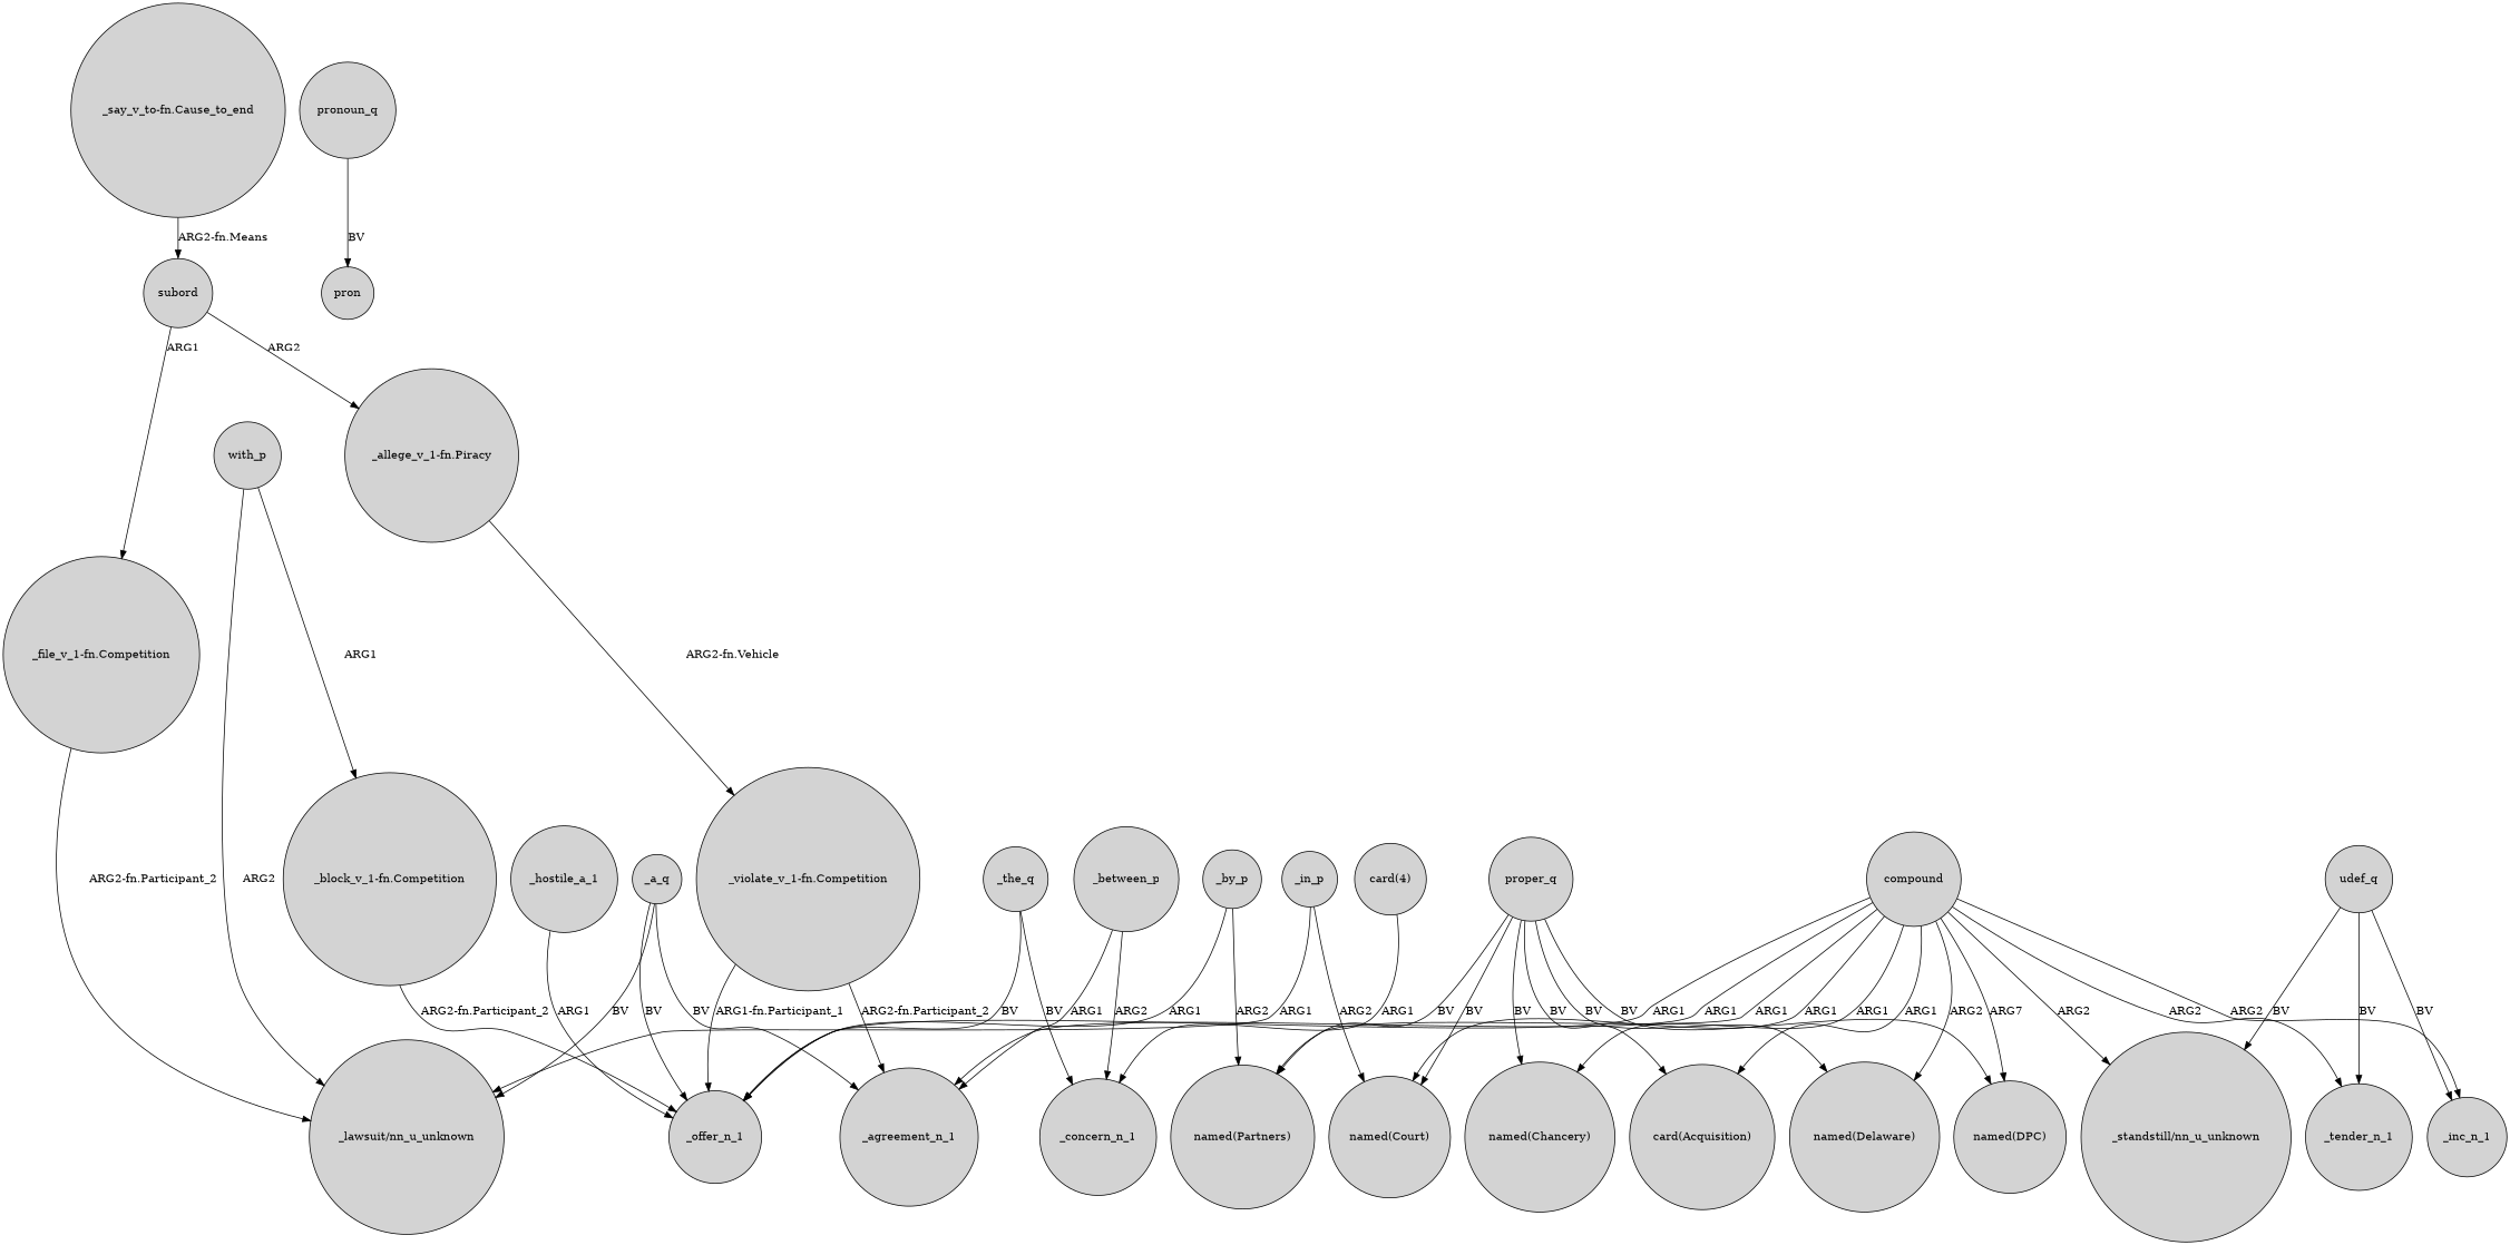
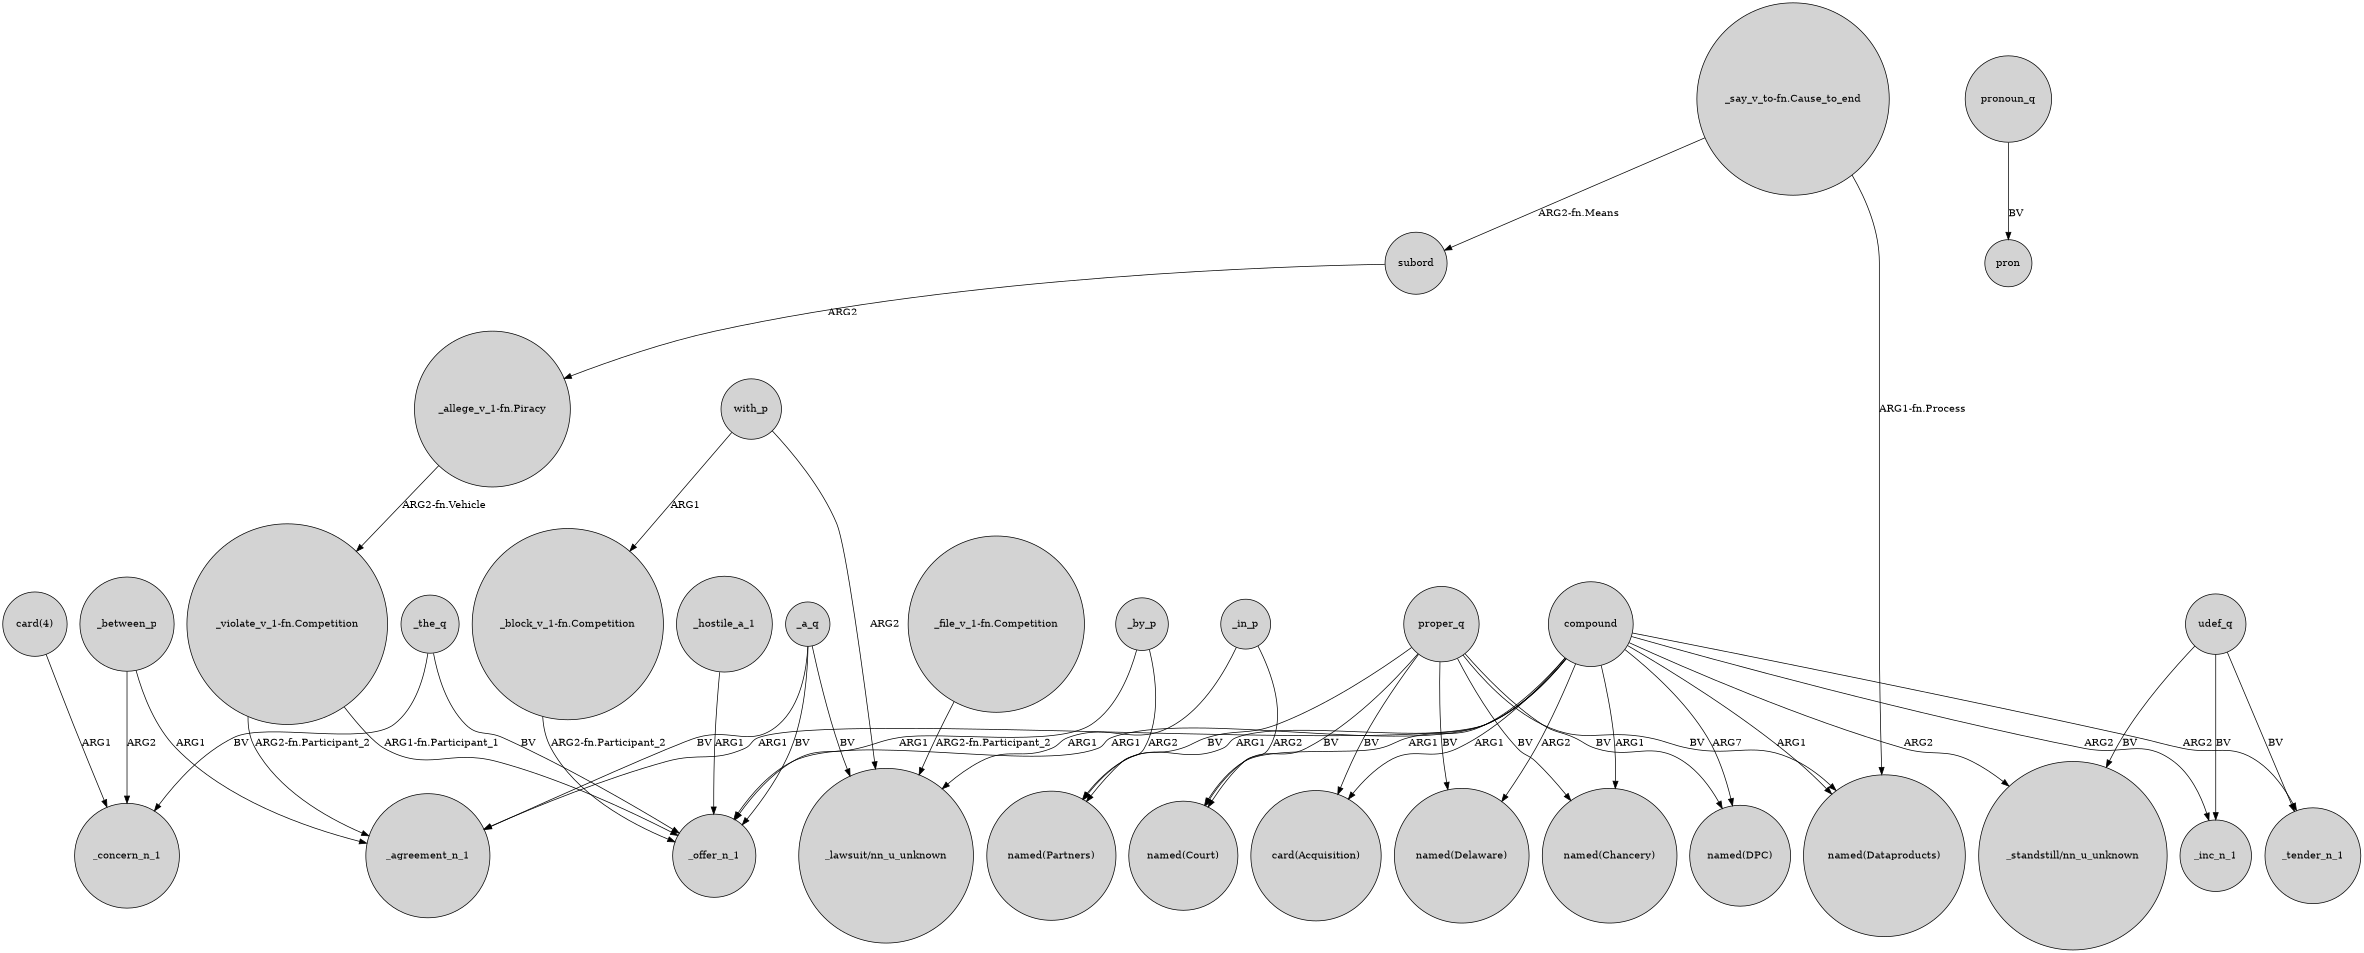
  digraph {
    node [shape=circle style=filled]
    "_block_v_1-fn.Competition"
    _offer_n_1
    "_say_v_to-fn.Cause_to_end"
+   "named(Dataproducts)"
    subord
    "_file_v_1-fn.Competition"
    "_allege_v_1-fn.Piracy"
    with_p
    "_lawsuit/nn_u_unknown"
    _by_p
    "named(Partners)"
    "_violate_v_1-fn.Competition"
    _between_p
    _concern_n_1
    _agreement_n_1
    compound
    "named(Delaware)"
    "_standstill/nn_u_unknown"
    "named(DPC)"
    _inc_n_1
    "named(Court)"
    _tender_n_1
    n23 [label="card(Acquisition)"]
    "named(Chancery)"
    udef_q
    proper_q
    _the_q
    pronoun_q
    pron
    _hostile_a_1
    _a_q
    _in_p
    n33 [label="card(4)"]
    "_block_v_1-fn.Competition" -> _offer_n_1 [label="ARG2-fn.Participant_2"]
+   "_say_v_to-fn.Cause_to_end" -> "named(Dataproducts)" [label="ARG1-fn.Process"]
    "_say_v_to-fn.Cause_to_end" -> subord [label="ARG2-fn.Means"]
-   subord -> "_file_v_1-fn.Competition" [label=ARG1]
    subord -> "_allege_v_1-fn.Piracy" [label=ARG2]
    "_file_v_1-fn.Competition" -> "_lawsuit/nn_u_unknown" [label="ARG2-fn.Participant_2"]
    "_allege_v_1-fn.Piracy" -> "_violate_v_1-fn.Competition" [label="ARG2-fn.Vehicle"]
    with_p -> "_block_v_1-fn.Competition" [label=ARG1]
    with_p -> "_lawsuit/nn_u_unknown" [label=ARG2]
    _by_p -> _offer_n_1 [label=ARG1]
    _by_p -> "named(Partners)" [label=ARG2]
    "_violate_v_1-fn.Competition" -> _offer_n_1 [label="ARG1-fn.Participant_1"]
    "_violate_v_1-fn.Competition" -> _agreement_n_1 [label="ARG2-fn.Participant_2"]
    _between_p -> _concern_n_1 [label=ARG2]
    _between_p -> _agreement_n_1 [label=ARG1]
    compound -> _offer_n_1 [label=ARG1]
+   compound -> "named(Dataproducts)" [label=ARG1]
    compound -> "named(Partners)" [label=ARG1]
    compound -> _agreement_n_1 [label=ARG1]
    compound -> "named(Delaware)" [label=ARG2]
    compound -> "_standstill/nn_u_unknown" [label=ARG2]
    compound -> "named(DPC)" [label=ARG7]
    compound -> _inc_n_1 [label=ARG2]
    compound -> "named(Court)" [label=ARG1]
    compound -> _tender_n_1 [label=ARG2]
    compound -> n23 [label=ARG1]
    compound -> "named(Chancery)" [label=ARG1]
    udef_q -> "_standstill/nn_u_unknown" [label=BV]
    udef_q -> _inc_n_1 [label=BV]
    udef_q -> _tender_n_1 [label=BV]
+   proper_q -> "named(Dataproducts)" [label=BV]
    proper_q -> "named(Partners)" [label=BV]
    proper_q -> "named(Delaware)" [label=BV]
    proper_q -> "named(DPC)" [label=BV]
    proper_q -> "named(Court)" [label=BV]
    proper_q -> n23 [label=BV]
    proper_q -> "named(Chancery)" [label=BV]
    _the_q -> _offer_n_1 [label=BV]
    _the_q -> _concern_n_1 [label=BV]
    pronoun_q -> pron [label=BV]
    _hostile_a_1 -> _offer_n_1 [label=ARG1]
    _a_q -> _offer_n_1 [label=BV]
    _a_q -> "_lawsuit/nn_u_unknown" [label=BV]
    _a_q -> _agreement_n_1 [label=BV]
    _in_p -> "_lawsuit/nn_u_unknown" [label=ARG1]
    _in_p -> "named(Court)" [label=ARG2]
    n33 -> _concern_n_1 [label=ARG1]
  }
